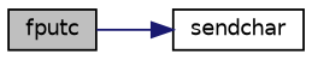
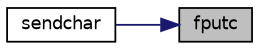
  digraph {
    rankdir=LR
    node [color=black fontname=Helvetica fontsize=10 shape=record style=filled]
    n1 [fillcolor=grey75 fontcolor=black height=0.2 label=fputc width=0.4]
    n2 [fillcolor=white height=0.2 label=sendchar width=0.4]
-   n1 -> n2 [color=midnightblue fontname=Helvetica fontsize=10 labelfontname=Helvetica labelfontsize=10 style=solid]
+   n2 -> n1 [color=midnightblue fontname=Helvetica fontsize=10 labelfontname=Helvetica labelfontsize=10 style=solid]
  }
